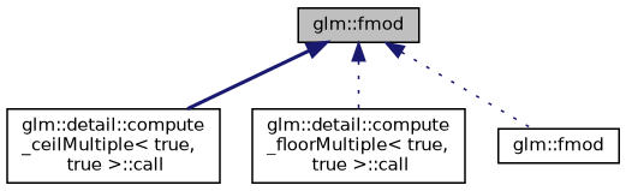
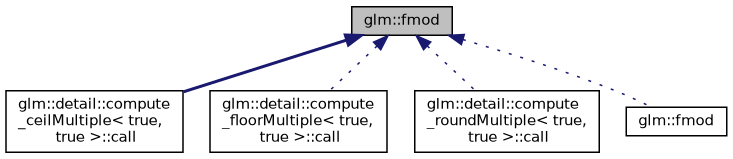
  digraph {
    rankdir=TB
    node [color=black fillcolor=white fontname=Helvetica fontsize=10 shape=record style=filled]
    edge [color=midnightblue dir=back fontname=Helvetica fontsize=10 labelfontname=Helvetica labelfontsize=10 style=dotted]
    n1 [fillcolor=grey75 fontcolor=black height=0.2 label="glm::fmod" width=0.4]
    n2 [height=0.2 label="glm::detail::compute\l_ceilMultiple\< true,\l true \>::call" width=0.4]
    n3 [height=0.2 label="glm::detail::compute\l_floorMultiple\< true,\l true \>::call" width=0.4]
+   n4 [height=0.2 label="glm::detail::compute\l_roundMultiple\< true,\l true \>::call" width=0.4]
    n5 [height=0.2 label="glm::fmod" width=0.4]
    n1 -> n2 [style=bold]
    n1 -> n3
+   n1 -> n4
    n1 -> n5
  }
